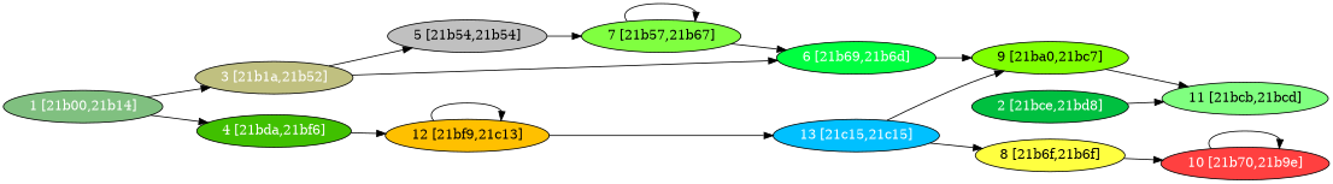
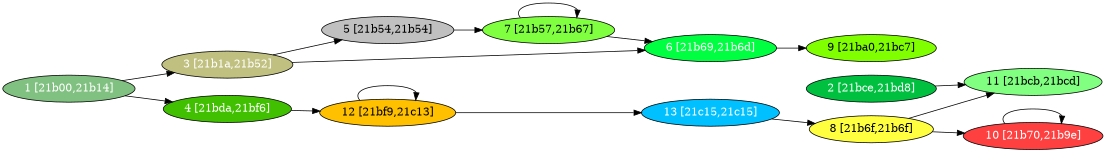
  digraph {
    rankdir=LR
    node [fontcolor="#ffffff" shape=oval style=filled]
    n1 [fillcolor="#80C080" label="1 [21b00,21b14]"]
    n2 [fillcolor="#C0C080" label="3 [21b1a,21b52]"]
    n3 [fillcolor="#40C000" label="4 [21bda,21bf6]"]
    n4 [fillcolor="#00C040" label="2 [21bce,21bd8]"]
    n5 [fillcolor="#80FF80" fontcolor="#000000" label="11 [21bcb,21bcd]"]
    n6 [fillcolor="#C0C0C0" fontcolor="#000000" label="5 [21b54,21b54]"]
    n7 [fillcolor="#00FF40" label="6 [21b69,21b6d]"]
    n8 [fillcolor="#FFC000" fontcolor="#000000" label="12 [21bf9,21c13]"]
    n9 [fillcolor="#80FF40" fontcolor="#000000" label="7 [21b57,21b67]"]
    n10 [fillcolor="#80FF00" fontcolor="#000000" label="9 [21ba0,21bc7]"]
    n11 [fillcolor="#00C0FF" label="13 [21c15,21c15]"]
    n12 [fillcolor="#FFFF40" fontcolor="#000000" label="8 [21b6f,21b6f]"]
    n13 [fillcolor="#FF4040" label="10 [21b70,21b9e]"]
    n1 -> n2
    n1 -> n3
    n2 -> n6
    n2 -> n7
    n3 -> n8
    n4 -> n5
    n6 -> n9
    n7 -> n10
    n8 -> n8
    n8 -> n11
    n9 -> n7
    n9 -> n9
-   n10 -> n5
-   n11 -> n10
+   n12 -> n5
    n11 -> n12
    n12 -> n13
    n13 -> n13
  }
